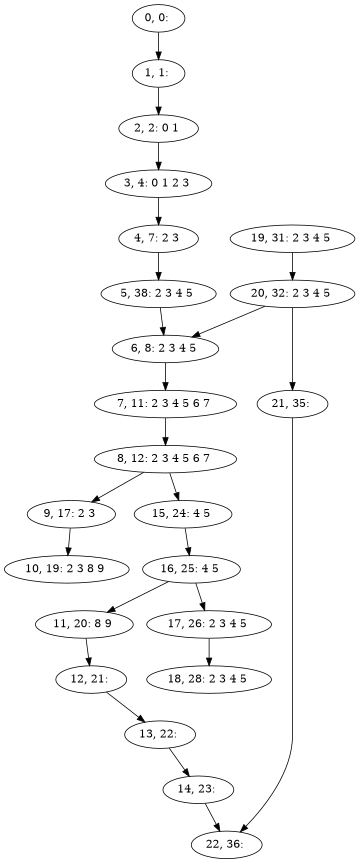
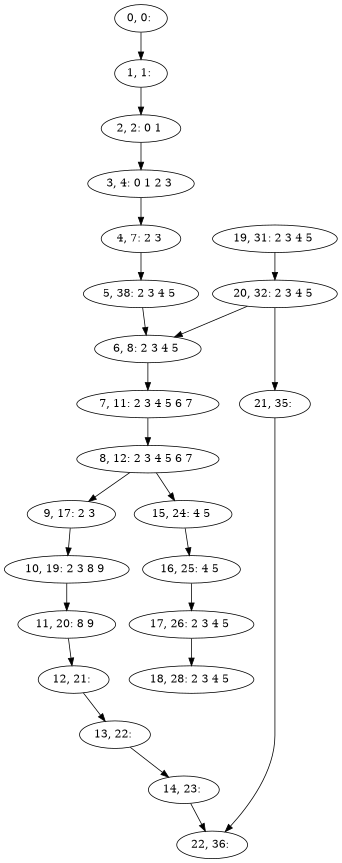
  digraph {
    n1 [label="0, 0: "]
    n2 [label="1, 1: "]
    n3 [label="2, 2: 0 1 "]
    n4 [label="3, 4: 0 1 2 3 "]
    n5 [label="4, 7: 2 3 "]
    n6 [label="5, 38: 2 3 4 5 "]
    n7 [label="6, 8: 2 3 4 5 "]
    n8 [label="7, 11: 2 3 4 5 6 7 "]
    n9 [label="8, 12: 2 3 4 5 6 7 "]
    n10 [label="9, 17: 2 3 "]
    n11 [label="15, 24: 4 5 "]
    n12 [label="10, 19: 2 3 8 9 "]
    n13 [label="16, 25: 4 5 "]
    n14 [label="11, 20: 8 9 "]
    n15 [label="12, 21: "]
    n16 [label="13, 22: "]
    n17 [label="14, 23: "]
    n18 [label="22, 36: "]
    n19 [label="21, 35: "]
    n20 [label="17, 26: 2 3 4 5 "]
    n21 [label="18, 28: 2 3 4 5 "]
    n22 [label="19, 31: 2 3 4 5 "]
    n23 [label="20, 32: 2 3 4 5 "]
    n1 -> n2
    n2 -> n3
    n3 -> n4
    n4 -> n5
    n5 -> n6
    n6 -> n7
    n7 -> n8
    n8 -> n9
    n9 -> n10
    n9 -> n11
    n10 -> n12
    n11 -> n13
-   n13 -> n14
+   n12 -> n14
    n13 -> n20
    n14 -> n15
    n15 -> n16
    n16 -> n17
    n17 -> n18
    n19 -> n18
    n20 -> n21
    n22 -> n23
    n23 -> n7
    n23 -> n19
  }
